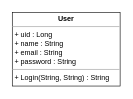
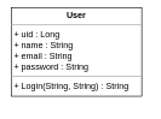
  <mxCell id="0" />
  <mxCell id="1" parent="0" />
- <mxCell id="2" value="&lt;p style=&quot;margin:0px;margin-top:4px;text-align:center;&quot;&gt;&lt;b&gt;User&lt;/b&gt;&lt;/p&gt;&lt;hr size=&quot;1&quot;&gt;&lt;p style=&quot;margin:0px;margin-left:4px;&quot;&gt;+ uid : Long&lt;/p&gt;&lt;p style=&quot;margin:0px;margin-left:4px;&quot;&gt;+ name : String&lt;/p&gt;&lt;p style=&quot;margin:0px;margin-left:4px;&quot;&gt;+ email : String&lt;/p&gt;&lt;p style=&quot;margin:0px;margin-left:4px;&quot;&gt;+ password : String&lt;/p&gt;&lt;hr size=&quot;1&quot;&gt;&lt;p style=&quot;margin:0px;margin-left:4px;&quot;&gt;+ Login(String, String) : String&lt;/p&gt;" style="verticalAlign=top;align=left;overflow=fill;fontSize=12;fontFamily=Helvetica;html=1;" vertex="1" parent="1"><mxGeometry x="20" y="20" width="180" height="123" as="geometry" /></mxCell>
+ <mxCell id="2" value="&lt;p style=&quot;margin:0px;margin-top:4px;text-align:center;&quot;&gt;&lt;b&gt;User&lt;/b&gt;&lt;/p&gt;&lt;hr size=&quot;1&quot;&gt;&lt;p style=&quot;margin:0px;margin-left:4px;&quot;&gt;+ uid : Long&lt;/p&gt;&lt;p style=&quot;margin:0px;margin-left:4px;&quot;&gt;+ name : String&lt;/p&gt;&lt;p style=&quot;margin:0px;margin-left:4px;&quot;&gt;+ email : String&lt;/p&gt;&lt;p style=&quot;margin:0px;margin-left:4px;&quot;&gt;+ password : String&lt;/p&gt;&lt;hr size=&quot;1&quot;&gt;&lt;p style=&quot;margin:0px;margin-left:4px;&quot;&gt;+ Login(String, String) : String&lt;/p&gt;" style="verticalAlign=top;align=left;overflow=fill;fontSize=12;fontFamily=Helvetica;html=1;" vertex="1" parent="1"><mxGeometry x="15" y="10" width="180" height="123" as="geometry" /></mxCell>
